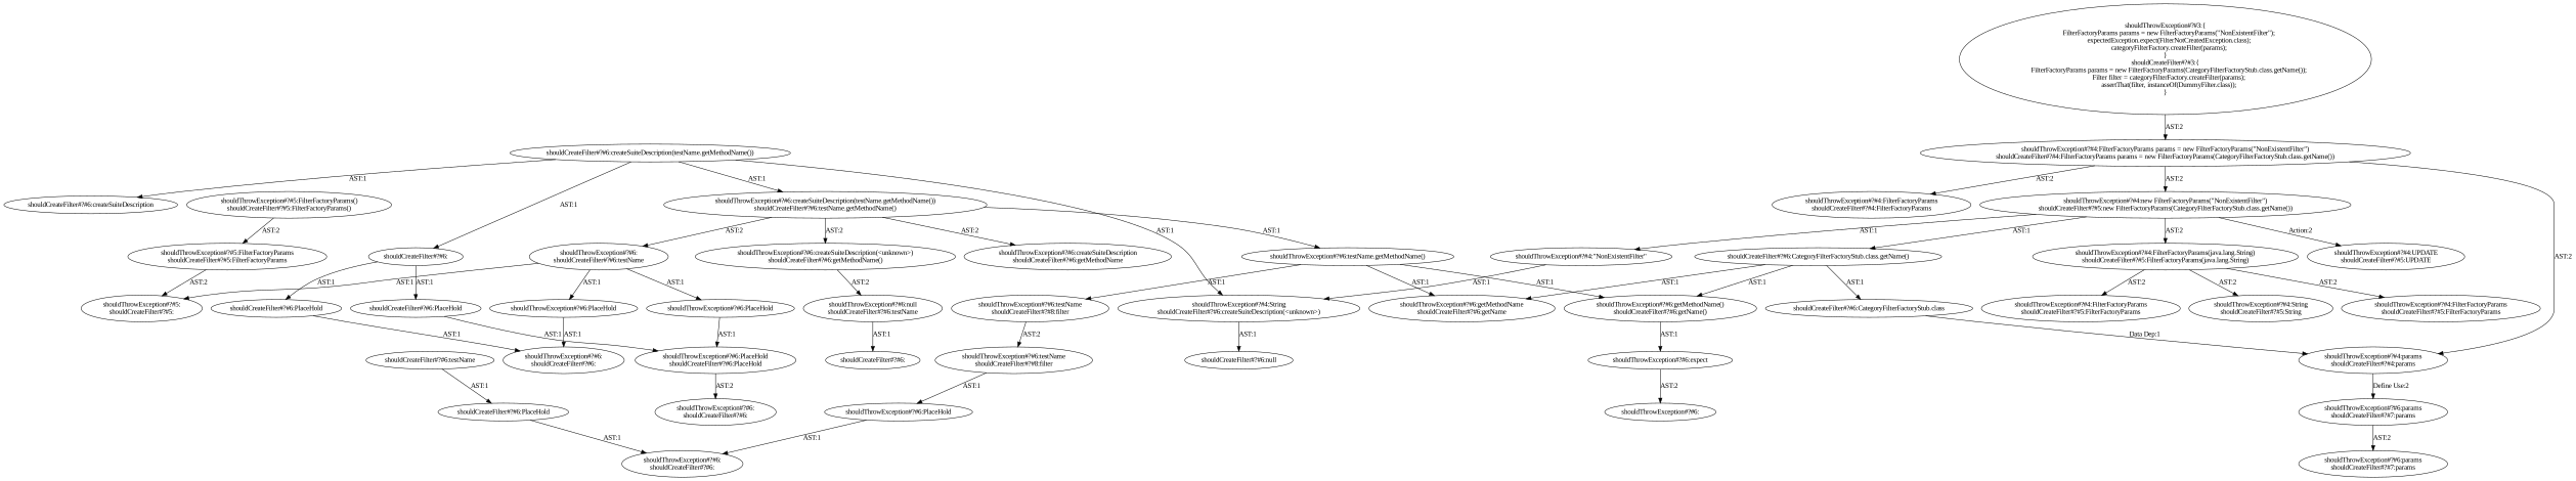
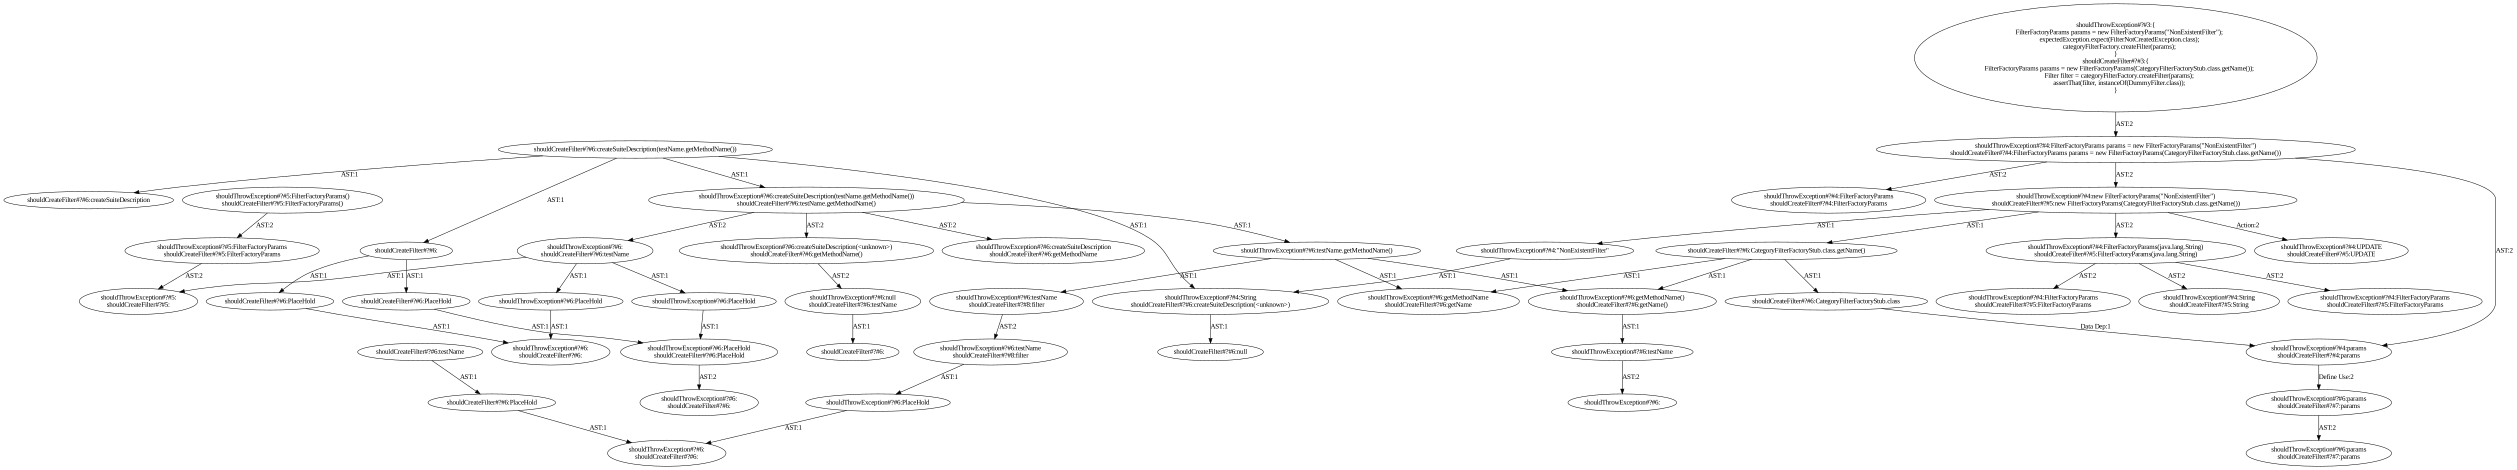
  digraph {
    fontname="Liberation Serif"
    node [fontname="Liberation Serif" shape=ellipse]
    edge [fontname="Liberation Serif"]
    n1 [label="shouldThrowException#?#4:UPDATE\nshouldCreateFilter#?#5:UPDATE"]
    n2 [label="shouldThrowException#?#4:new FilterFactoryParams(\"NonExistentFilter\")\nshouldCreateFilter#?#5:new FilterFactoryParams(CategoryFilterFactoryStub.class.getName())"]
    n3 [label="shouldThrowException#?#4:FilterFactoryParams(java.lang.String)\nshouldCreateFilter#?#5:FilterFactoryParams(java.lang.String)"]
    n4 [label="shouldThrowException#?#4:\"NonExistentFilter\""]
    n5 [label="shouldCreateFilter#?#6:CategoryFilterFactoryStub.class.getName()"]
    n6 [label="shouldThrowException#?#4:FilterFactoryParams\nshouldCreateFilter#?#5:FilterFactoryParams"]
    n7 [label="shouldThrowException#?#4:FilterFactoryParams\nshouldCreateFilter#?#5:FilterFactoryParams"]
    n8 [label="shouldThrowException#?#4:String\nshouldCreateFilter#?#5:String"]
    n9 [label="shouldThrowException#?#4:String\nshouldCreateFilter#?#6:createSuiteDescription(<unknown>)"]
    n10 [label="shouldThrowException#?#6:getMethodName\nshouldCreateFilter#?#6:getName"]
    n11 [label="shouldThrowException#?#6:getMethodName()\nshouldCreateFilter#?#6:getName()"]
    n12 [label="shouldCreateFilter#?#6:CategoryFilterFactoryStub.class"]
    n13 [label="shouldThrowException#?#4:FilterFactoryParams params = new FilterFactoryParams(\"NonExistentFilter\")\nshouldCreateFilter#?#4:FilterFactoryParams params = new FilterFactoryParams(CategoryFilterFactoryStub.class.getName())"]
    n14 [label="shouldThrowException#?#4:params\nshouldCreateFilter#?#4:params"]
    n15 [label="shouldThrowException#?#4:FilterFactoryParams\nshouldCreateFilter#?#4:FilterFactoryParams"]
    n16 [label="shouldThrowException#?#6:params\nshouldCreateFilter#?#7:params"]
    n17 [label="shouldThrowException#?#3:\{\n    FilterFactoryParams params = new FilterFactoryParams(\"NonExistentFilter\");\n    expectedException.expect(FilterNotCreatedException.class);\n    categoryFilterFactory.createFilter(params);\n\}\nshouldCreateFilter#?#3:\{\n    FilterFactoryParams params = new FilterFactoryParams(CategoryFilterFactoryStub.class.getName());\n    Filter filter = categoryFilterFactory.createFilter(params);\n    assertThat(filter, instanceOf(DummyFilter.class));\n\}"]
    n18 [label="shouldThrowException#?#6:params\nshouldCreateFilter#?#7:params"]
    n19 [label="shouldCreateFilter#?#6:null"]
    n20 [label="shouldThrowException#?#5:FilterFactoryParams()\nshouldCreateFilter#?#5:FilterFactoryParams()"]
    n21 [label="shouldThrowException#?#5:FilterFactoryParams\nshouldCreateFilter#?#5:FilterFactoryParams"]
    n22 [label="shouldThrowException#?#5:\nshouldCreateFilter#?#5:"]
    n23 [label="shouldThrowException#?#6:createSuiteDescription(testName.getMethodName())\nshouldCreateFilter#?#6:testName.getMethodName()"]
    n24 [label="shouldThrowException#?#6:createSuiteDescription\nshouldCreateFilter#?#6:getMethodName"]
    n25 [label="shouldThrowException#?#6:\nshouldCreateFilter#?#6:testName"]
    n26 [label="shouldThrowException#?#6:createSuiteDescription(<unknown>)\nshouldCreateFilter#?#6:getMethodName()"]
    n27 [label="shouldThrowException#?#6:testName.getMethodName()"]
    n28 [label="shouldThrowException#?#6:PlaceHold"]
    n29 [label="shouldThrowException#?#6:PlaceHold"]
    n30 [label="shouldThrowException#?#6:null\nshouldCreateFilter#?#6:testName"]
    n31 [label="shouldThrowException#?#6:testName\nshouldCreateFilter#?#8:filter"]
    n32 [label="shouldThrowException#?#6:\nshouldCreateFilter#?#6:"]
    n33 [label="shouldThrowException#?#6:PlaceHold\nshouldCreateFilter#?#6:PlaceHold"]
    n34 [label="shouldCreateFilter#?#6:testName"]
    n35 [label="shouldCreateFilter#?#6:PlaceHold"]
    n36 [label="shouldThrowException#?#6:\nshouldCreateFilter#?#6:"]
    n37 [label="shouldCreateFilter#?#6:"]
    n38 [label="shouldThrowException#?#6:testName\nshouldCreateFilter#?#8:filter"]
-   n39 [label="shouldThrowException#?#6:expect"]
+   n39 [label="shouldThrowException#?#6:testName"]
    n40 [label="shouldThrowException#?#6:PlaceHold"]
    n41 [label="shouldThrowException#?#6:\nshouldCreateFilter#?#6:"]
    n42 [label="shouldThrowException#?#6:"]
    n43 [label="shouldCreateFilter#?#6:createSuiteDescription(testName.getMethodName())"]
    n44 [label="shouldCreateFilter#?#6:"]
    n45 [label="shouldCreateFilter#?#6:createSuiteDescription"]
    n46 [label="shouldCreateFilter#?#6:PlaceHold"]
    n47 [label="shouldCreateFilter#?#6:PlaceHold"]
    n2 -> n1 [label="Action:2"]
    n2 -> n3 [label="AST:2"]
    n2 -> n4 [label="AST:1"]
    n2 -> n5 [label="AST:1"]
    n3 -> n6 [label="AST:2"]
    n3 -> n7 [label="AST:2"]
    n3 -> n8 [label="AST:2"]
    n4 -> n9 [label="AST:1"]
    n5 -> n10 [label="AST:1"]
    n5 -> n11 [label="AST:1"]
    n5 -> n12 [label="AST:1"]
    n9 -> n19 [label="AST:1"]
    n11 -> n39 [label="AST:1"]
    n12 -> n14 [label="Data Dep:1"]
    n13 -> n2 [label="AST:2"]
    n13 -> n14 [label="AST:2"]
    n13 -> n15 [label="AST:2"]
    n14 -> n16 [label="Define Use:2"]
    n16 -> n18 [label="AST:2"]
    n17 -> n13 [label="AST:2"]
    n20 -> n21 [label="AST:2"]
    n21 -> n22 [label="AST:2"]
    n23 -> n24 [label="AST:2"]
    n23 -> n25 [label="AST:2"]
    n23 -> n26 [label="AST:2"]
    n23 -> n27 [label="AST:1"]
    n25 -> n22 [label="AST:1"]
    n25 -> n28 [label="AST:1"]
    n25 -> n29 [label="AST:1"]
    n26 -> n30 [label="AST:2"]
    n27 -> n10 [label="AST:1"]
    n27 -> n11 [label="AST:1"]
    n27 -> n31 [label="AST:1"]
    n28 -> n32 [label="AST:1"]
    n29 -> n33 [label="AST:1"]
    n30 -> n37 [label="AST:1"]
    n31 -> n38 [label="AST:2"]
    n33 -> n36 [label="AST:2"]
    n34 -> n35 [label="AST:1"]
    n35 -> n41 [label="AST:1"]
    n38 -> n40 [label="AST:1"]
    n39 -> n42 [label="AST:2"]
    n40 -> n41 [label="AST:1"]
    n43 -> n9 [label="AST:1"]
    n43 -> n23 [label="AST:1"]
    n43 -> n44 [label="AST:1"]
    n43 -> n45 [label="AST:1"]
    n44 -> n46 [label="AST:1"]
    n44 -> n47 [label="AST:1"]
    n46 -> n33 [label="AST:1"]
    n47 -> n32 [label="AST:1"]
  }
